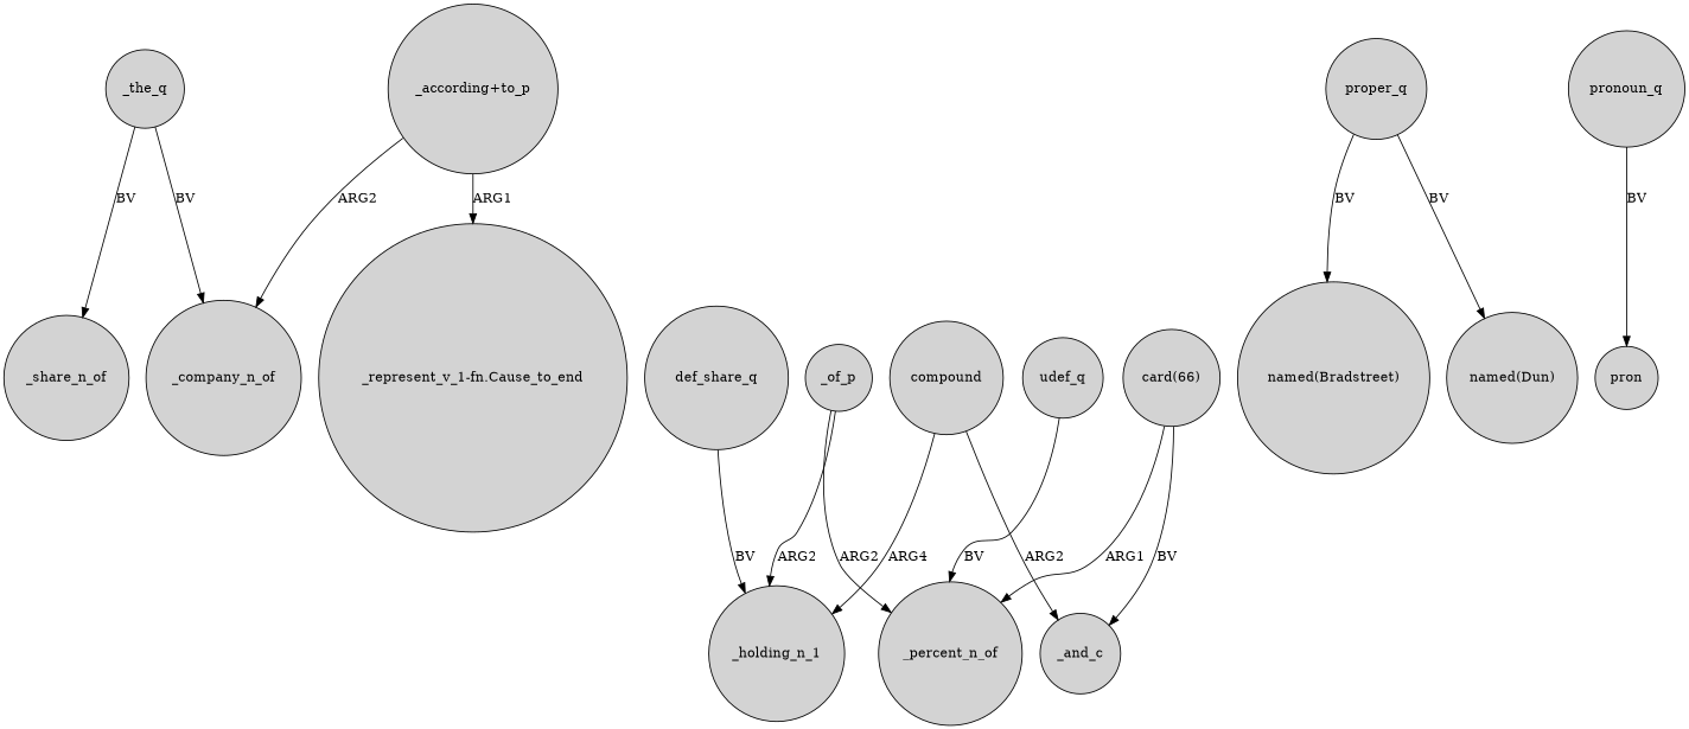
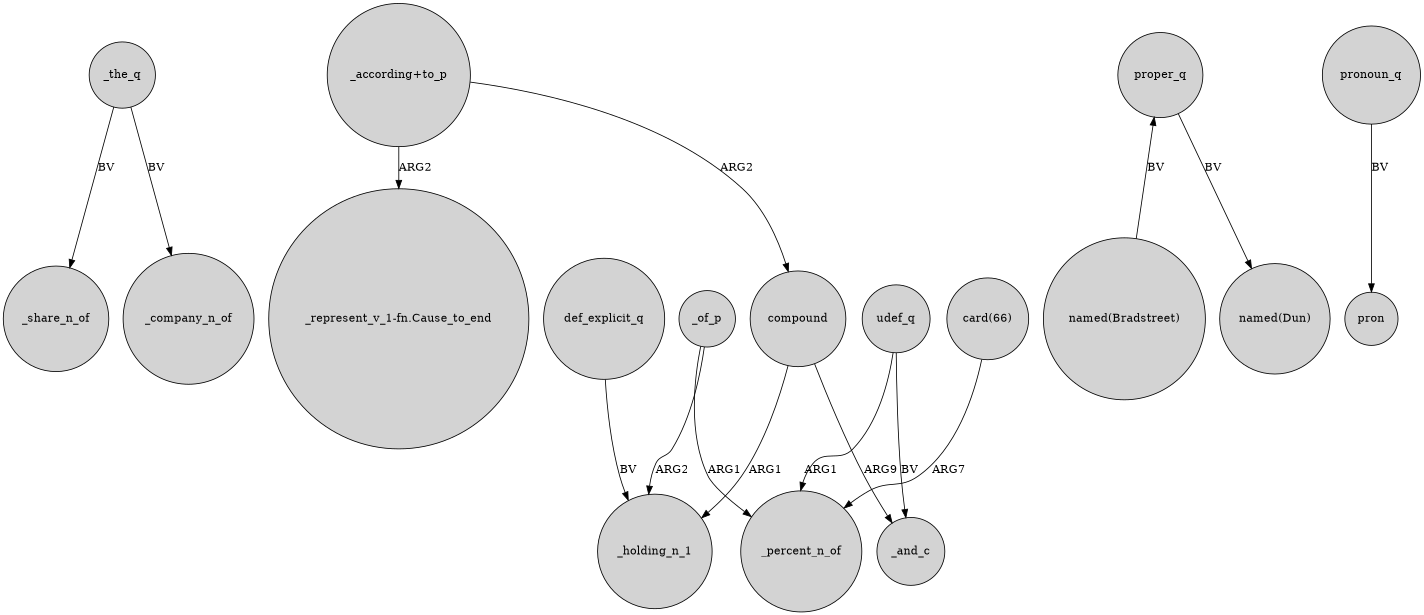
  digraph {
    node [shape=circle style=filled]
    _the_q
    _share_n_of
    _company_n_of
    compound
    _holding_n_1
    _and_c
    proper_q
    "named(Bradstreet)"
    "named(Dun)"
    udef_q
    _percent_n_of
    _of_p
    pronoun_q
    pron
    "_according+to_p"
    "_represent_v_1-fn.Cause_to_end"
-   def_explicit_q [label=def_share_q]
+   def_explicit_q
    "card(66)"
    _the_q -> _share_n_of [label=BV]
    _the_q -> _company_n_of [label=BV]
-   compound -> _holding_n_1 [label=ARG4]
-   compound -> _and_c [label=ARG2]
-   proper_q -> "named(Bradstreet)" [label=BV]
+   compound -> _holding_n_1 [label=ARG1]
+   compound -> _and_c [label=ARG9]
+   "named(Bradstreet)" -> proper_q [label=BV]
    proper_q -> "named(Dun)" [label=BV]
-   "card(66)" -> _and_c [label=BV]
-   udef_q -> _percent_n_of [label=BV]
+   udef_q -> _and_c [label=BV]
+   udef_q -> _percent_n_of [label=ARG1]
    _of_p -> _holding_n_1 [label=ARG2]
-   _of_p -> _percent_n_of [label=ARG2]
+   _of_p -> _percent_n_of [label=ARG1]
    pronoun_q -> pron [label=BV]
-   "_according+to_p" -> _company_n_of [label=ARG2]
-   "_according+to_p" -> "_represent_v_1-fn.Cause_to_end" [label=ARG1]
+   "_according+to_p" -> compound [label=ARG2]
+   "_according+to_p" -> "_represent_v_1-fn.Cause_to_end" [label=ARG2]
    def_explicit_q -> _holding_n_1 [label=BV]
-   "card(66)" -> _percent_n_of [label=ARG1]
+   "card(66)" -> _percent_n_of [label=ARG7]
  }
